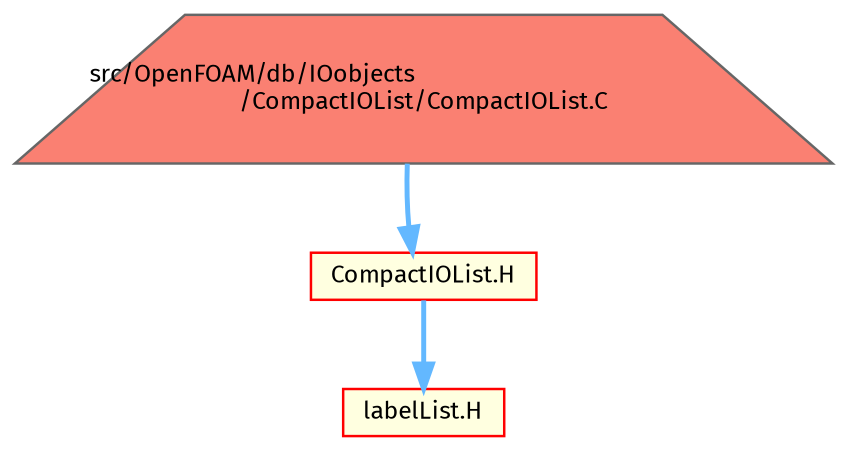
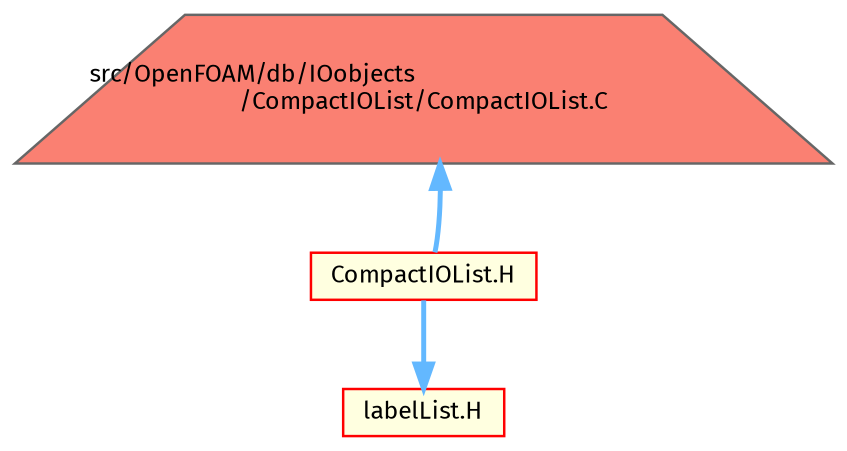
  digraph {
    fontname="Fira Sans"
    node [color=red fillcolor=lightyellow fontname="Fira Sans" fontsize=10 shape=box style=filled]
    edge [color=steelblue1 fontname="Fira Sans" fontsize=10 labelfontname=Helvetica labelfontsize=10 style=bold]
    n1 [color=gray40 fillcolor=salmon fontcolor=black height=0.2 label="src/OpenFOAM/db/IOobjects\l/CompactIOList/CompactIOList.C" shape=trapezium width=0.4]
    n2 [height=0.2 label="CompactIOList.H" width=0.4]
    n3 [height=0.2 label="labelList.H" width=0.4]
-   n1 -> n2
+   n2 -> n1
    n2 -> n3
  }
